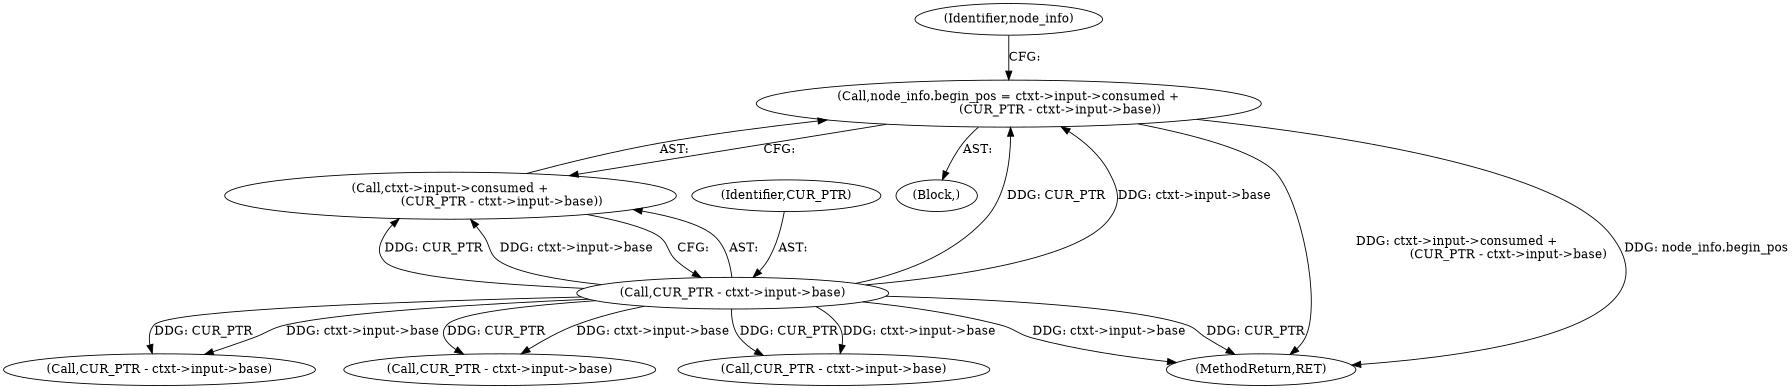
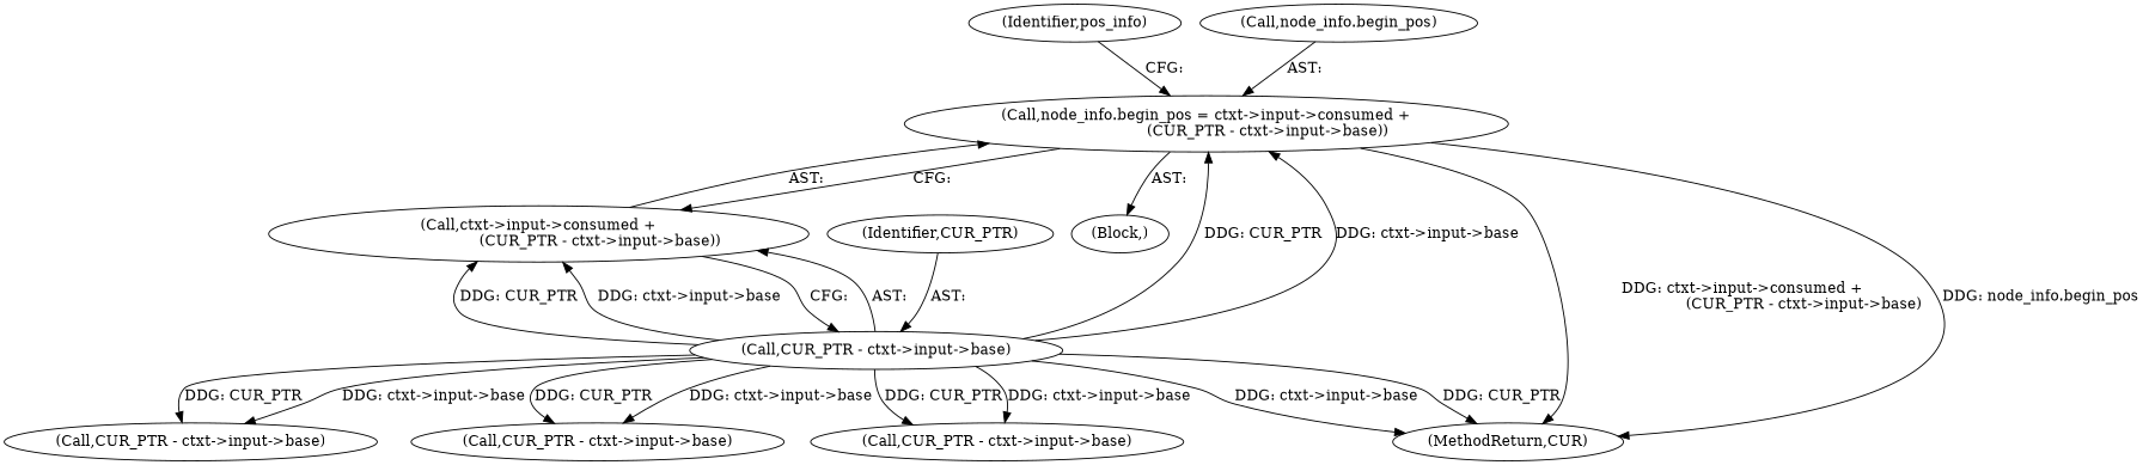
  digraph {
    n1 [label="(Call,node_info.begin_pos = ctxt->input->consumed +\n                          (CUR_PTR - ctxt->input->base))"]
    n2 [label="(Call,ctxt->input->consumed +\n                          (CUR_PTR - ctxt->input->base))"]
    n3 [label="(Block,)"]
-   n4 [label="(MethodReturn,RET)"]
+   n4 [label="(MethodReturn,CUR)"]
    n5 [label="(Call,CUR_PTR - ctxt->input->base)"]
    n6 [label="(Call,CUR_PTR - ctxt->input->base)"]
    n7 [label="(Call,CUR_PTR - ctxt->input->base)"]
    n8 [label="(Call,CUR_PTR - ctxt->input->base)"]
-   n9 [label="(Identifier,node_info)"]
+   n9 [label="(Identifier,pos_info)"]
    n10 [label="(Identifier,CUR_PTR)"]
+   n11 [label="(Call,node_info.begin_pos)"]
    n1 -> n2 [label="CFG: "]
    n1 -> n3 [label="AST: "]
    n1 -> n4 [label="DDG: ctxt->input->consumed +\n                          (CUR_PTR - ctxt->input->base)"]
    n1 -> n4 [label="DDG: node_info.begin_pos"]
    n2 -> n1 [label="AST: "]
    n2 -> n5 [label="CFG: "]
    n5 -> n1 [label="DDG: CUR_PTR"]
    n5 -> n1 [label="DDG: ctxt->input->base"]
    n5 -> n2 [label="AST: "]
    n5 -> n2 [label="DDG: CUR_PTR"]
    n5 -> n2 [label="DDG: ctxt->input->base"]
    n5 -> n4 [label="DDG: ctxt->input->base"]
    n5 -> n4 [label="DDG: CUR_PTR"]
    n5 -> n6 [label="DDG: CUR_PTR"]
    n5 -> n6 [label="DDG: ctxt->input->base"]
    n5 -> n7 [label="DDG: CUR_PTR"]
    n5 -> n7 [label="DDG: ctxt->input->base"]
    n5 -> n8 [label="DDG: CUR_PTR"]
    n5 -> n8 [label="DDG: ctxt->input->base"]
    n9 -> n1 [label="CFG: "]
    n10 -> n5 [label="AST: "]
+   n11 -> n1 [label="AST: "]
  }
